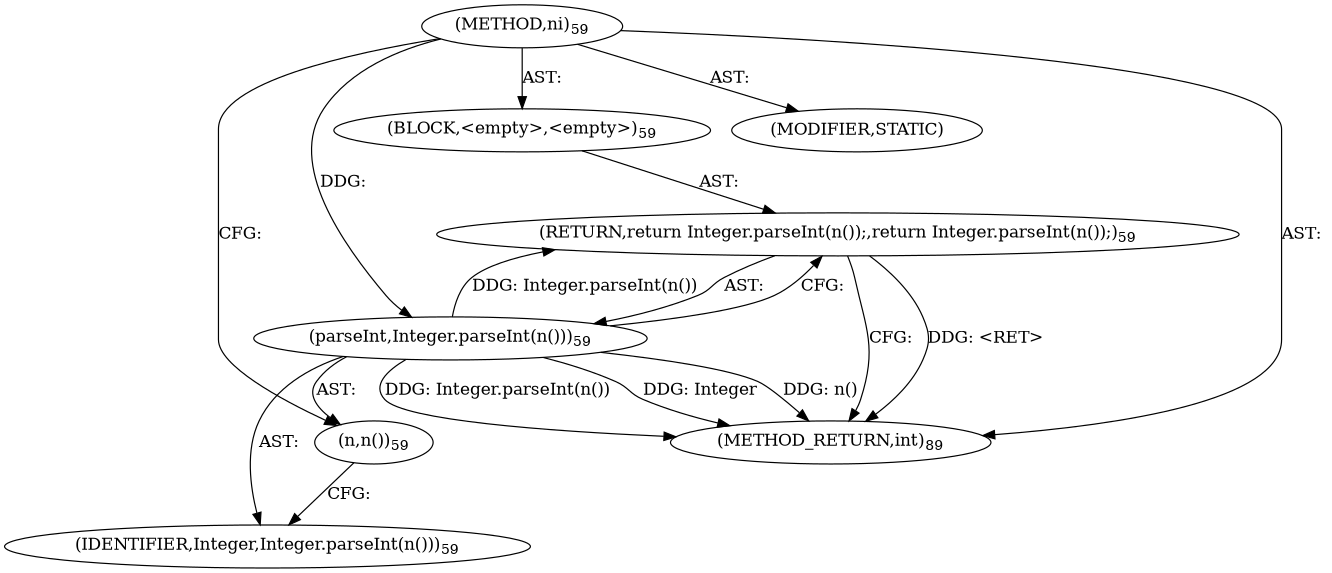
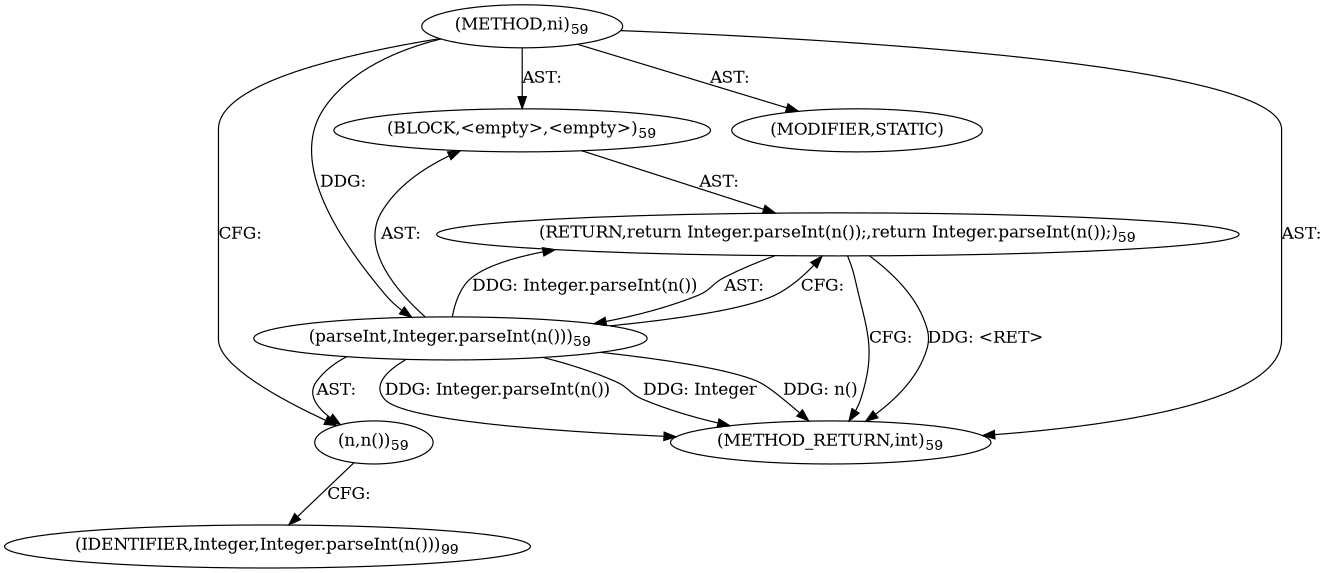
  digraph {
    n1 [label=<(METHOD,ni)<SUB>59</SUB>>]
    n2 [label=<(BLOCK,&lt;empty&gt;,&lt;empty&gt;)<SUB>59</SUB>>]
    n3 [label=<(parseInt,Integer.parseInt(n()))<SUB>59</SUB>>]
    n4 [label=<(n,n())<SUB>59</SUB>>]
    n5 [label=<(MODIFIER,STATIC)>]
-   n6 [label=<(METHOD_RETURN,int)<SUB>89</SUB>>]
+   n6 [label=<(METHOD_RETURN,int)<SUB>59</SUB>>]
    n7 [label=<(RETURN,return Integer.parseInt(n());,return Integer.parseInt(n());)<SUB>59</SUB>>]
-   n8 [label=<(IDENTIFIER,Integer,Integer.parseInt(n()))<SUB>59</SUB>>]
+   n8 [label=<(IDENTIFIER,Integer,Integer.parseInt(n()))<SUB>99</SUB>>]
    n1 -> n2 [label="AST: "]
    n1 -> n3 [label="DDG: "]
    n1 -> n4 [label="CFG: "]
    n1 -> n5 [label="AST: "]
    n1 -> n6 [label="AST: "]
    n2 -> n7 [label="AST: "]
    n3 -> n4 [label="AST: "]
    n3 -> n6 [label="DDG: Integer"]
    n3 -> n6 [label="DDG: n()"]
    n3 -> n6 [label="DDG: Integer.parseInt(n())"]
    n3 -> n7 [label="CFG: "]
    n3 -> n7 [label="DDG: Integer.parseInt(n())"]
-   n3 -> n8 [label="AST: "]
+   n3 -> n2 [label="AST: "]
    n4 -> n8 [label="CFG: "]
    n7 -> n3 [label="AST: "]
    n7 -> n6 [label="CFG: "]
    n7 -> n6 [label="DDG: &lt;RET&gt;"]
  }
